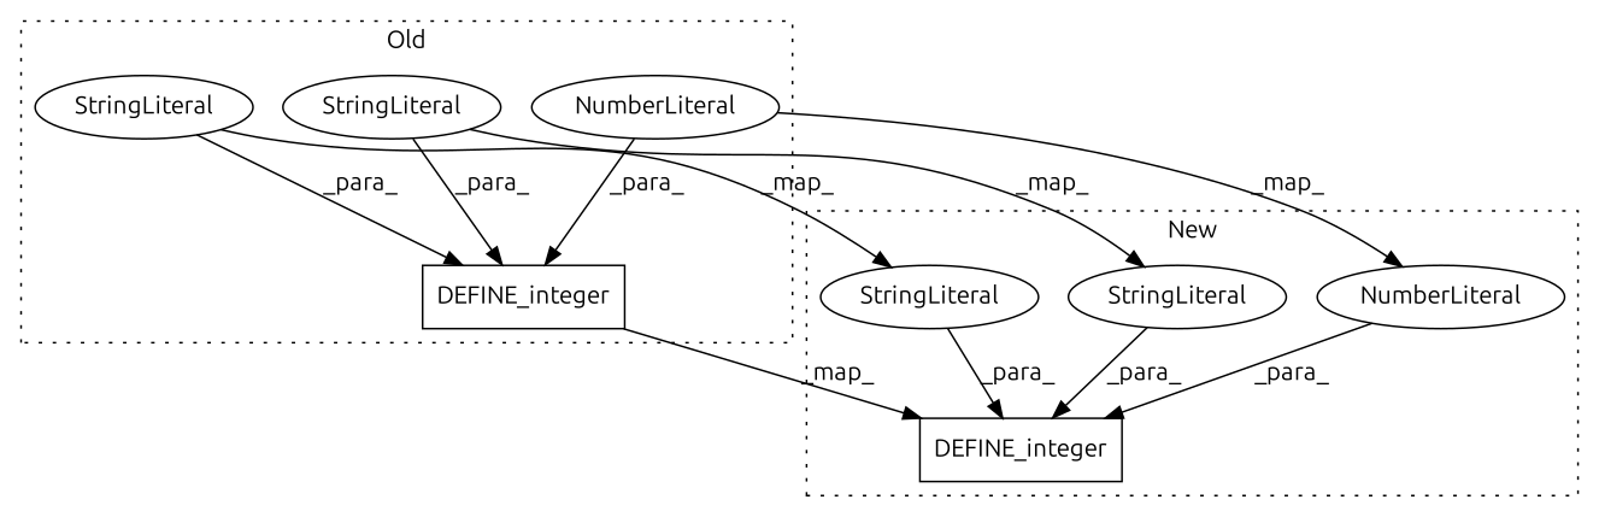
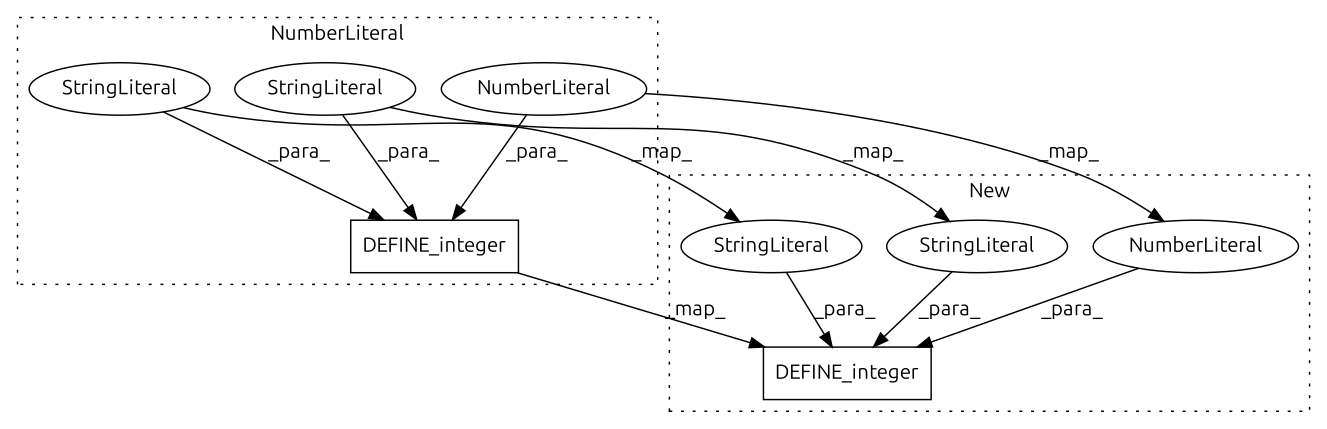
  digraph {
    fontname=Ubuntu
    node [a=45 l="15,1" shape=ellipse fontname=Ubuntu]
    edge [fontname=Ubuntu]
    n1 [a=32 label=DEFINE_integer s="1363,1435" shape=box]
    n2 [l=41 label=StringLiteral s=1394]
    n3 [l=13 label=StringLiteral s=1378]
    n4 [a=34 l=1 label=NumberLiteral s=1392]
    n5 [a=32 label=DEFINE_integer s="591,671" shape=box]
    n6 [l=47 label=StringLiteral s=624]
    n7 [l=11 label=StringLiteral s=606]
    n8 [a=34 l=5 label=NumberLiteral s=618]
    subgraph cluster_1 {
-     label=Old
+     label=NumberLiteral
      style=dotted
      n1
      n2
      n3
      n4
    }
    subgraph cluster_2 {
      label=New
      style=dotted
      n5
      n6
      n7
      n8
    }
    n1 -> n5 [label=_map_]
    n2 -> n1 [label=_para_]
    n2 -> n6 [label=_map_]
    n3 -> n1 [label=_para_]
    n3 -> n7 [label=_map_]
    n4 -> n1 [label=_para_]
    n4 -> n8 [label=_map_]
    n6 -> n5 [label=_para_]
    n7 -> n5 [label=_para_]
    n8 -> n5 [label=_para_]
  }
